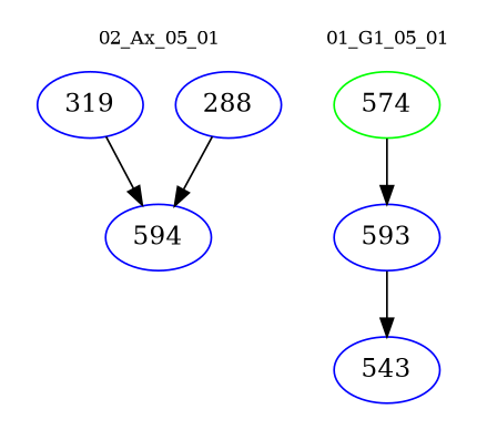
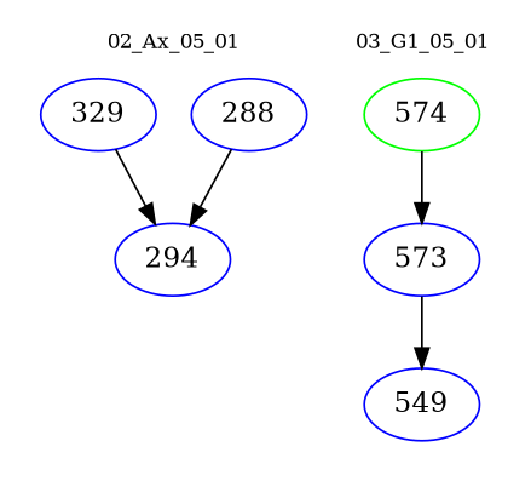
  digraph {
    node [color=blue]
    edge [color=black]
    n1 [label=288]
-   n2 [label=594]
-   n3 [label=319]
+   n2 [label=294]
+   n3 [label=329]
    n4 [color=green label=574]
-   n5 [label=593]
-   n6 [label=543]
+   n5 [label=573]
+   n6 [label=549]
    subgraph cluster_1 {
      color=white
      fontsize=10
      label="02_Ax_05_01"
      n1
      n2
      n3
    }
    subgraph cluster_2 {
      color=white
      fontsize=10
-     label="01_G1_05_01"
+     label="03_G1_05_01"
      n4
      n5
      n6
    }
    n1 -> n2
    n3 -> n2
    n4 -> n5
    n5 -> n6
  }
